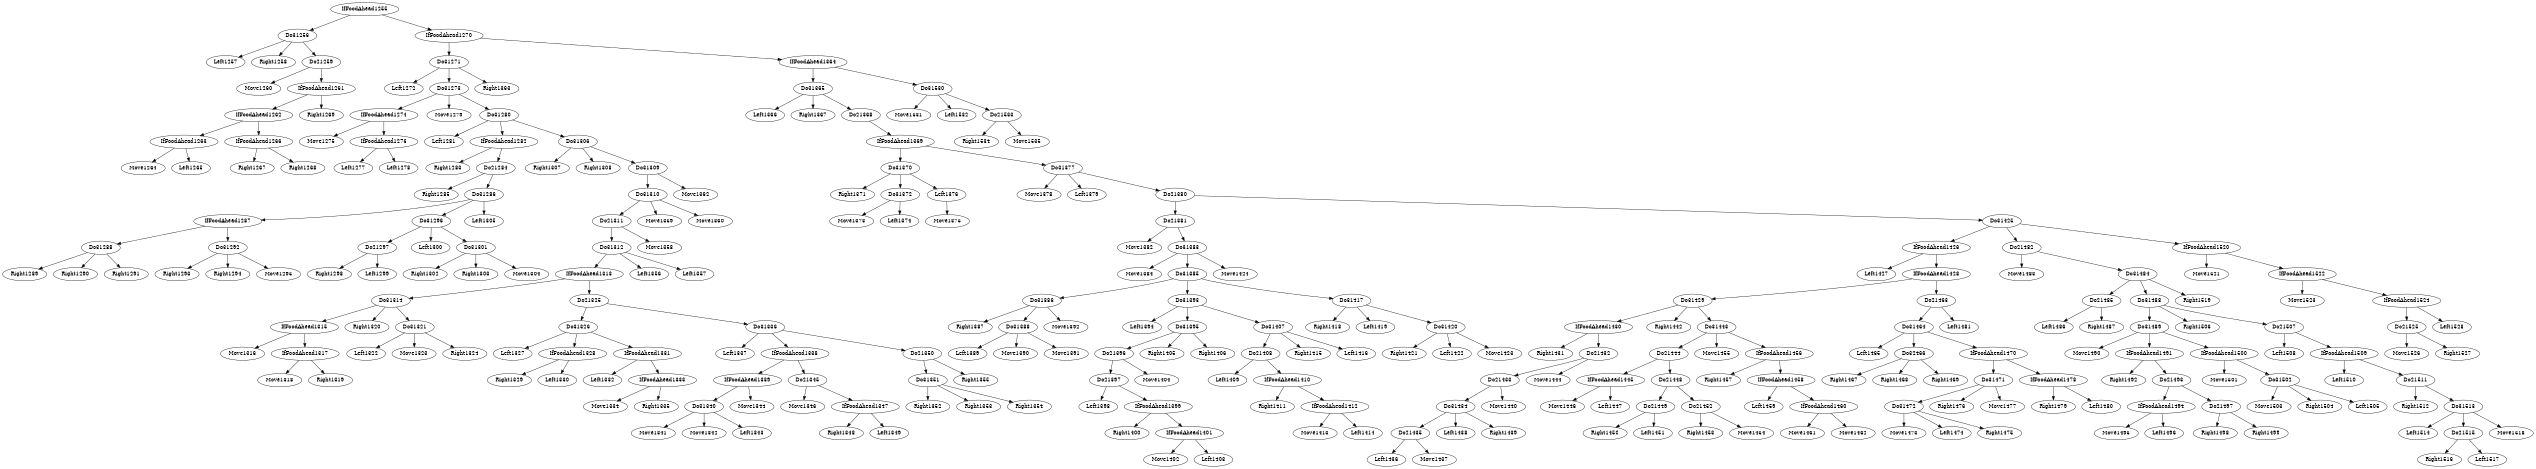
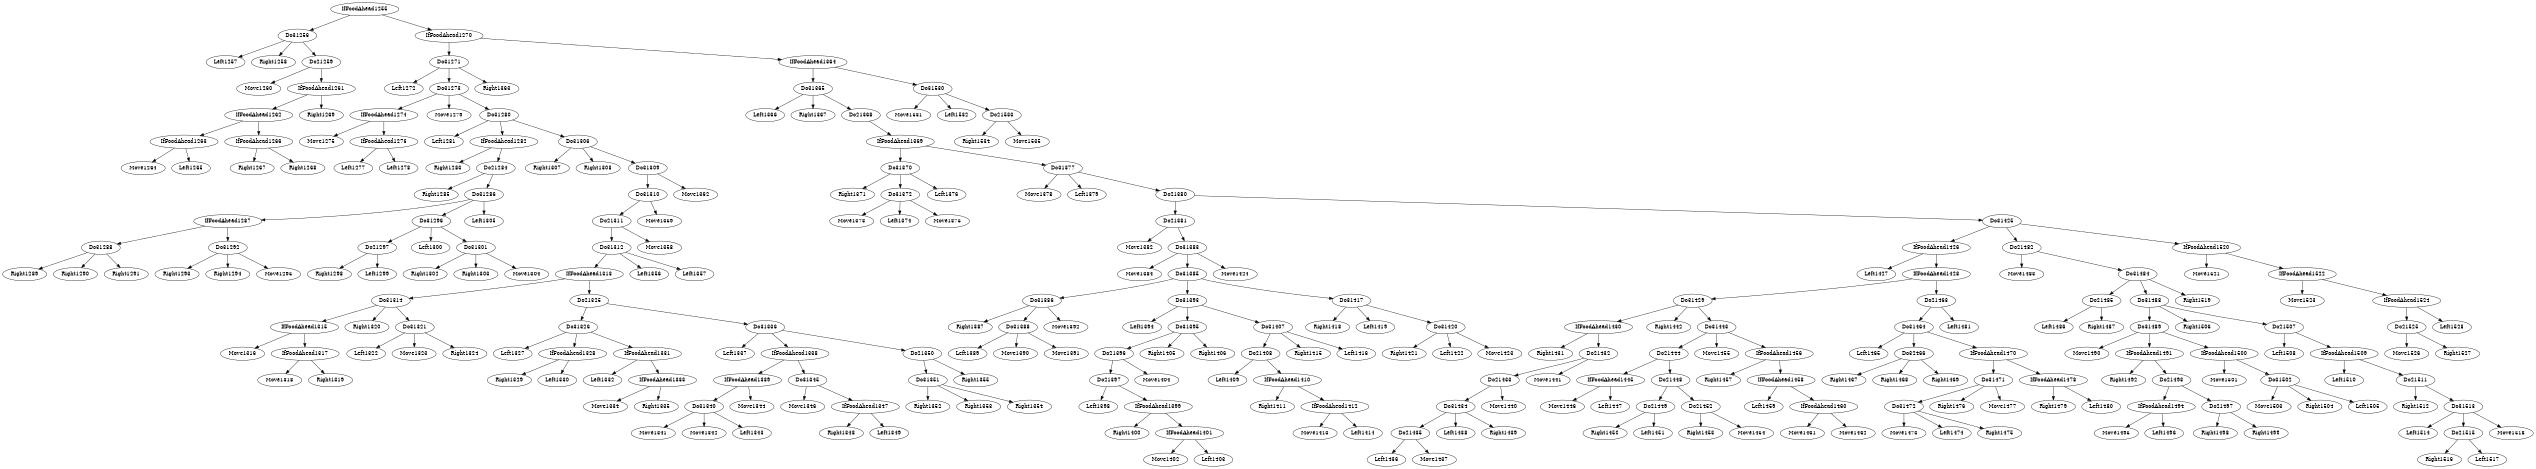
  digraph {
    Do31256
    Left1257
    Right1258
    Do21259
    Move1260
    IfFoodAhead1261
    IfFoodAhead1262
    Right1269
    IfFoodAhead1263
    Move1264
    Left1265
    IfFoodAhead1266
    Right1267
    Right1268
    IfFoodAhead1255
    IfFoodAhead1270
    Do31271
    IfFoodAhead1364
    Left1272
    Do31273
    Right1363
    IfFoodAhead1274
    Move1279
    Do31280
    Move1275
    IfFoodAhead1276
    Left1277
    Left1278
    Left1281
    IfFoodAhead1282
    Do31306
    Right1283
    Do21284
    Right1307
    Right1308
    Do31309
    Right1285
    Do31286
    IfFoodAhead1287
    Do31296
    Left1305
    Do31288
    Right1289
    Right1290
    Right1291
    Do31292
    Right1293
    Right1294
    Move1295
    Do21297
    Left1300
    Do31301
    Right1298
    Left1299
    Right1302
    Right1303
    Move1304
    Do31310
    Move1362
    IfFoodAhead1315
    Move1316
    IfFoodAhead1317
    Move1318
    Right1319
    Do31314
    Right1320
    Do31321
    Left1322
    Move1323
    Right1324
    IfFoodAhead1313
    Do21325
    Do31326
    Do31336
    Left1327
    IfFoodAhead1328
    IfFoodAhead1331
    Right1329
    Left1330
    Left1332
    IfFoodAhead1333
    Move1334
    Right1335
    Left1337
    IfFoodAhead1338
    Do21350
    IfFoodAhead1339
-   Do21345
+   Do21345 [label=Do31345]
    Do31351
    Right1355
    Do31340
    Move1341
    Move1342
    Left1343
    Move1344
    Move1346
    IfFoodAhead1347
    Right1348
    Left1349
    Right1352
    Right1353
    Right1354
    Do31312
    Left1356
    Left1357
    Do21311
    Move1358
    Move1359
-   Move1360
    Do31365
    Do31530
    Left1366
    Right1367
    Do21368
    IfFoodAhead1369
    Do31370
    Right1371
    Do31372
    Left1376
    Move1373
    Left1374
    Move1375
    Do31377
    Move1378
    Left1379
    Do21380
    Do21381
    Do31425
    Move1382
    Do31383
    Move1384
    Do31385
    Move1424
    Do31386
    Do31393
    Do31417
    Right1387
    Do31388
    Move1392
    Left1389
    Move1390
    Move1391
    Left1394
    Do31395
    Do31407
    Right1418
    Left1419
    Do31420
    Do21396
    Right1405
    Right1406
    Do21408
    Right1415
    Left1416
    Do21397
    Left1398
    IfFoodAhead1399
    Right1400
    IfFoodAhead1401
    Move1402
    Left1403
    Move1404
    Left1409
    IfFoodAhead1410
    Right1411
    IfFoodAhead1412
    Move1413
    Left1414
    Right1421
    Left1422
    Move1423
    IfFoodAhead1426
    Do21482
    IfFoodAhead1520
    Left1427
    IfFoodAhead1428
    Do31429
    Do21463
    IfFoodAhead1430
    Right1431
    Do21432
    Do21433
-   Move1441 [label=Move1444]
+   Move1441
    Do21435
    Left1436
    Move1437
    Do31434
    Left1438
    Right1439
    Move1440
    Right1442
    Do31443
    Do21444
    Move1455
    IfFoodAhead1456
    IfFoodAhead1445
    Move1446
    Left1447
    Do21448
    Do21449
    Do21452
    Right1450
    Left1451
    Right1453
    Move1454
    Right1457
    IfFoodAhead1458
    Left1459
    IfFoodAhead1460
    Move1461
    Move1462
    Do31464
    Left1481
    Left1465
    n215 [label=Do32466]
    IfFoodAhead1470
    Right1467
    Right1468
    Right1469
    Do31471
    IfFoodAhead1478
    Do31472
    Move1473
    Left1474
    Right1475
    Right1476
    Move1477
    Right1479
    Left1480
    Move1483
    Do31484
    Move1521
    IfFoodAhead1522
    Do21485
    Do31488
    Right1519
    Left1486
    Right1487
    Do31489
    Right1506
    Do21507
    Move1490
    IfFoodAhead1491
    IfFoodAhead1500
    Right1492
    Do21493
    Move1501
    Do31502
    IfFoodAhead1494
    Do21497
    Move1495
    Left1496
    Right1498
    Right1499
    Move1503
    Right1504
    Left1505
    Left1508
    IfFoodAhead1509
    Left1510
    Do21511
    Right1512
    Do31513
    Left1514
    Do21515
    Move1518
    Right1516
    Left1517
    Move1523
    IfFoodAhead1524
    Do21525
    Left1528
    Move1526
    Right1527
    Move1531
    Left1532
    Do21533
    Right1534
    Move1535
    Do31256 -> Left1257
    Do31256 -> Right1258
    Do31256 -> Do21259
    Do21259 -> Move1260
    Do21259 -> IfFoodAhead1261
    IfFoodAhead1261 -> IfFoodAhead1262
    IfFoodAhead1261 -> Right1269
    IfFoodAhead1262 -> IfFoodAhead1263
    IfFoodAhead1262 -> IfFoodAhead1266
    IfFoodAhead1263 -> Move1264
    IfFoodAhead1263 -> Left1265
    IfFoodAhead1266 -> Right1267
    IfFoodAhead1266 -> Right1268
    IfFoodAhead1255 -> Do31256
    IfFoodAhead1255 -> IfFoodAhead1270
    IfFoodAhead1270 -> Do31271
    IfFoodAhead1270 -> IfFoodAhead1364
    Do31271 -> Left1272
    Do31271 -> Do31273
    Do31271 -> Right1363
    IfFoodAhead1364 -> Do31365
    IfFoodAhead1364 -> Do31530
    Do31273 -> IfFoodAhead1274
    Do31273 -> Move1279
    Do31273 -> Do31280
    IfFoodAhead1274 -> Move1275
    IfFoodAhead1274 -> IfFoodAhead1276
    Do31280 -> Left1281
    Do31280 -> IfFoodAhead1282
    Do31280 -> Do31306
    IfFoodAhead1276 -> Left1277
    IfFoodAhead1276 -> Left1278
    IfFoodAhead1282 -> Right1283
    IfFoodAhead1282 -> Do21284
    Do31306 -> Right1307
    Do31306 -> Right1308
    Do31306 -> Do31309
    Do21284 -> Right1285
    Do21284 -> Do31286
    Do31309 -> Do31310
    Do31309 -> Move1362
    Do31286 -> IfFoodAhead1287
    Do31286 -> Do31296
    Do31286 -> Left1305
    IfFoodAhead1287 -> Do31288
    IfFoodAhead1287 -> Do31292
    Do31296 -> Do21297
    Do31296 -> Left1300
    Do31296 -> Do31301
    Do31288 -> Right1289
    Do31288 -> Right1290
    Do31288 -> Right1291
    Do31292 -> Right1293
    Do31292 -> Right1294
    Do31292 -> Move1295
    Do21297 -> Right1298
    Do21297 -> Left1299
    Do31301 -> Right1302
    Do31301 -> Right1303
    Do31301 -> Move1304
    Do31310 -> Do21311
    Do31310 -> Move1359
-   Do31310 -> Move1360
    IfFoodAhead1315 -> Move1316
    IfFoodAhead1315 -> IfFoodAhead1317
    IfFoodAhead1317 -> Move1318
    IfFoodAhead1317 -> Right1319
    Do31314 -> IfFoodAhead1315
    Do31314 -> Right1320
    Do31314 -> Do31321
    Do31321 -> Left1322
    Do31321 -> Move1323
    Do31321 -> Right1324
    IfFoodAhead1313 -> Do31314
    IfFoodAhead1313 -> Do21325
    Do21325 -> Do31326
    Do21325 -> Do31336
    Do31326 -> Left1327
    Do31326 -> IfFoodAhead1328
    Do31326 -> IfFoodAhead1331
    Do31336 -> Left1337
    Do31336 -> IfFoodAhead1338
    Do31336 -> Do21350
    IfFoodAhead1328 -> Right1329
    IfFoodAhead1328 -> Left1330
    IfFoodAhead1331 -> Left1332
    IfFoodAhead1331 -> IfFoodAhead1333
    IfFoodAhead1333 -> Move1334
    IfFoodAhead1333 -> Right1335
    IfFoodAhead1338 -> IfFoodAhead1339
    IfFoodAhead1338 -> Do21345
    Do21350 -> Do31351
    Do21350 -> Right1355
    IfFoodAhead1339 -> Do31340
    IfFoodAhead1339 -> Move1344
    Do21345 -> Move1346
    Do21345 -> IfFoodAhead1347
    Do31351 -> Right1352
    Do31351 -> Right1353
    Do31351 -> Right1354
    Do31340 -> Move1341
    Do31340 -> Move1342
    Do31340 -> Left1343
    IfFoodAhead1347 -> Right1348
    IfFoodAhead1347 -> Left1349
    Do31312 -> IfFoodAhead1313
    Do31312 -> Left1356
    Do31312 -> Left1357
    Do21311 -> Do31312
    Do21311 -> Move1358
    Do31365 -> Left1366
    Do31365 -> Right1367
    Do31365 -> Do21368
    Do31530 -> Move1531
    Do31530 -> Left1532
    Do31530 -> Do21533
    Do21368 -> IfFoodAhead1369
    IfFoodAhead1369 -> Do31370
    IfFoodAhead1369 -> Do31377
    Do31370 -> Right1371
    Do31370 -> Do31372
    Do31370 -> Left1376
    Do31372 -> Move1373
    Do31372 -> Left1374
-   Left1376 -> Move1375
+   Do31372 -> Move1375
    Do31377 -> Move1378
    Do31377 -> Left1379
    Do31377 -> Do21380
    Do21380 -> Do21381
    Do21380 -> Do31425
    Do21381 -> Move1382
    Do21381 -> Do31383
    Do31425 -> IfFoodAhead1426
    Do31425 -> Do21482
    Do31425 -> IfFoodAhead1520
    Do31383 -> Move1384
    Do31383 -> Do31385
    Do31383 -> Move1424
    Do31385 -> Do31386
    Do31385 -> Do31393
    Do31385 -> Do31417
    Do31386 -> Right1387
    Do31386 -> Do31388
    Do31386 -> Move1392
    Do31393 -> Left1394
    Do31393 -> Do31395
    Do31393 -> Do31407
    Do31417 -> Right1418
    Do31417 -> Left1419
    Do31417 -> Do31420
    Do31388 -> Left1389
    Do31388 -> Move1390
    Do31388 -> Move1391
    Do31395 -> Do21396
    Do31395 -> Right1405
    Do31395 -> Right1406
    Do31407 -> Do21408
    Do31407 -> Right1415
    Do31407 -> Left1416
    Do31420 -> Right1421
    Do31420 -> Left1422
    Do31420 -> Move1423
    Do21396 -> Do21397
    Do21396 -> Move1404
    Do21408 -> Left1409
    Do21408 -> IfFoodAhead1410
    Do21397 -> Left1398
    Do21397 -> IfFoodAhead1399
    IfFoodAhead1399 -> Right1400
    IfFoodAhead1399 -> IfFoodAhead1401
    IfFoodAhead1401 -> Move1402
    IfFoodAhead1401 -> Left1403
    IfFoodAhead1410 -> Right1411
    IfFoodAhead1410 -> IfFoodAhead1412
    IfFoodAhead1412 -> Move1413
    IfFoodAhead1412 -> Left1414
    IfFoodAhead1426 -> Left1427
    IfFoodAhead1426 -> IfFoodAhead1428
    Do21482 -> Move1483
    Do21482 -> Do31484
    IfFoodAhead1520 -> Move1521
    IfFoodAhead1520 -> IfFoodAhead1522
    IfFoodAhead1428 -> Do31429
    IfFoodAhead1428 -> Do21463
    Do31429 -> IfFoodAhead1430
    Do31429 -> Right1442
    Do31429 -> Do31443
    Do21463 -> Do31464
    Do21463 -> Left1481
    IfFoodAhead1430 -> Right1431
    IfFoodAhead1430 -> Do21432
    Do21432 -> Do21433
    Do21432 -> Move1441
    Do21433 -> Do31434
    Do21433 -> Move1440
    Do21435 -> Left1436
    Do21435 -> Move1437
    Do31434 -> Do21435
    Do31434 -> Left1438
    Do31434 -> Right1439
    Do31443 -> Do21444
    Do31443 -> Move1455
    Do31443 -> IfFoodAhead1456
    Do21444 -> IfFoodAhead1445
    Do21444 -> Do21448
    IfFoodAhead1456 -> Right1457
    IfFoodAhead1456 -> IfFoodAhead1458
    IfFoodAhead1445 -> Move1446
    IfFoodAhead1445 -> Left1447
    Do21448 -> Do21449
    Do21448 -> Do21452
    Do21449 -> Right1450
    Do21449 -> Left1451
    Do21452 -> Right1453
    Do21452 -> Move1454
    IfFoodAhead1458 -> Left1459
    IfFoodAhead1458 -> IfFoodAhead1460
    IfFoodAhead1460 -> Move1461
    IfFoodAhead1460 -> Move1462
    Do31464 -> Left1465
    Do31464 -> n215
    Do31464 -> IfFoodAhead1470
    n215 -> Right1467
    n215 -> Right1468
    n215 -> Right1469
    IfFoodAhead1470 -> Do31471
    IfFoodAhead1470 -> IfFoodAhead1478
    Do31471 -> Do31472
    Do31471 -> Right1476
    Do31471 -> Move1477
    IfFoodAhead1478 -> Right1479
    IfFoodAhead1478 -> Left1480
    Do31472 -> Move1473
    Do31472 -> Left1474
    Do31472 -> Right1475
    Do31484 -> Do21485
    Do31484 -> Do31488
    Do31484 -> Right1519
    IfFoodAhead1522 -> Move1523
    IfFoodAhead1522 -> IfFoodAhead1524
    Do21485 -> Left1486
    Do21485 -> Right1487
    Do31488 -> Do31489
    Do31488 -> Right1506
    Do31488 -> Do21507
    Do31489 -> Move1490
    Do31489 -> IfFoodAhead1491
    Do31489 -> IfFoodAhead1500
    Do21507 -> Left1508
    Do21507 -> IfFoodAhead1509
    IfFoodAhead1491 -> Right1492
    IfFoodAhead1491 -> Do21493
    IfFoodAhead1500 -> Move1501
    IfFoodAhead1500 -> Do31502
    Do21493 -> IfFoodAhead1494
    Do21493 -> Do21497
    Do31502 -> Move1503
    Do31502 -> Right1504
    Do31502 -> Left1505
    IfFoodAhead1494 -> Move1495
    IfFoodAhead1494 -> Left1496
    Do21497 -> Right1498
    Do21497 -> Right1499
    IfFoodAhead1509 -> Left1510
    IfFoodAhead1509 -> Do21511
    Do21511 -> Right1512
    Do21511 -> Do31513
    Do31513 -> Left1514
    Do31513 -> Do21515
    Do31513 -> Move1518
    Do21515 -> Right1516
    Do21515 -> Left1517
    IfFoodAhead1524 -> Do21525
    IfFoodAhead1524 -> Left1528
    Do21525 -> Move1526
    Do21525 -> Right1527
    Do21533 -> Right1534
    Do21533 -> Move1535
  }
